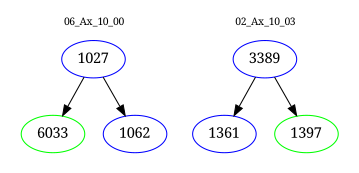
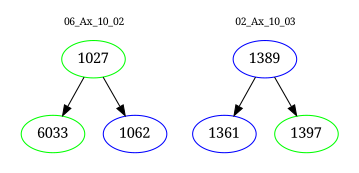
  digraph {
    fontname="Noto Serif"
    node [color=blue fontname="Noto Serif"]
    edge [color=black fontname="Noto Serif"]
-   n1 [label=1027]
+   n1 [color=green label=1027]
    n2 [color=green label=6033]
    n3 [label=1062]
-   n4 [label=3389]
+   n4 [label=1389]
    n5 [label=1361]
    n6 [color=green label=1397]
    subgraph cluster_1 {
      color=white
      fontsize=10
-     label="06_Ax_10_00"
+     label="06_Ax_10_02"
      n1
      n2
      n3
    }
    subgraph cluster_2 {
      color=white
      fontsize=10
      label="02_Ax_10_03"
      n4
      n5
      n6
    }
    n1 -> n2
    n1 -> n3
    n4 -> n5
    n4 -> n6
  }
